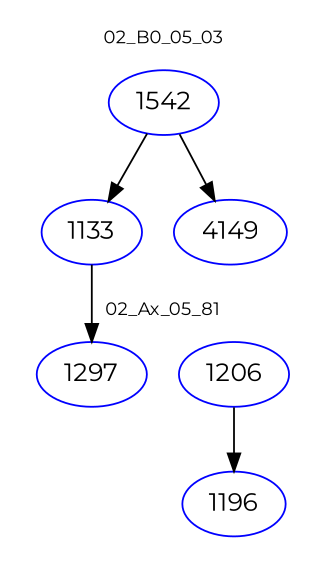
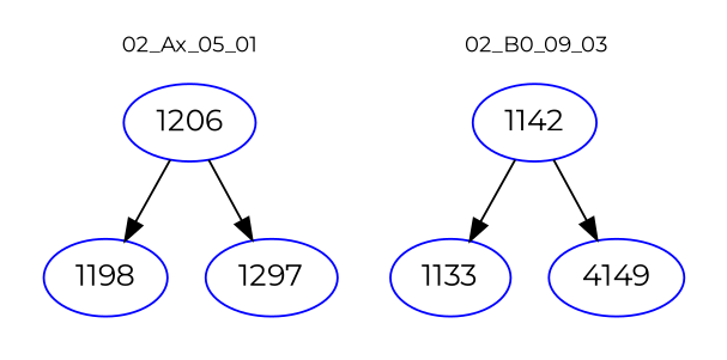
  digraph {
    fontname=Montserrat
    node [color=blue fontname=Montserrat]
    edge [color=black fontname=Montserrat]
    n1 [label=1206]
-   n2 [label=1196]
+   n2 [label=1198]
    n3 [label=1297]
-   n4 [label=1542]
+   n4 [label=1142]
    n5 [label=1133]
    n6 [label=4149]
    subgraph cluster_1 {
      color=white
      fontsize=10
-     label="02_Ax_05_81"
+     label="02_Ax_05_01"
      n1
      n2
      n3
    }
    subgraph cluster_2 {
      color=white
      fontsize=10
-     label="02_B0_05_03"
+     label="02_B0_09_03"
      n4
      n5
      n6
    }
    n1 -> n2
-   n5 -> n3
+   n1 -> n3
    n4 -> n5
    n4 -> n6
  }
